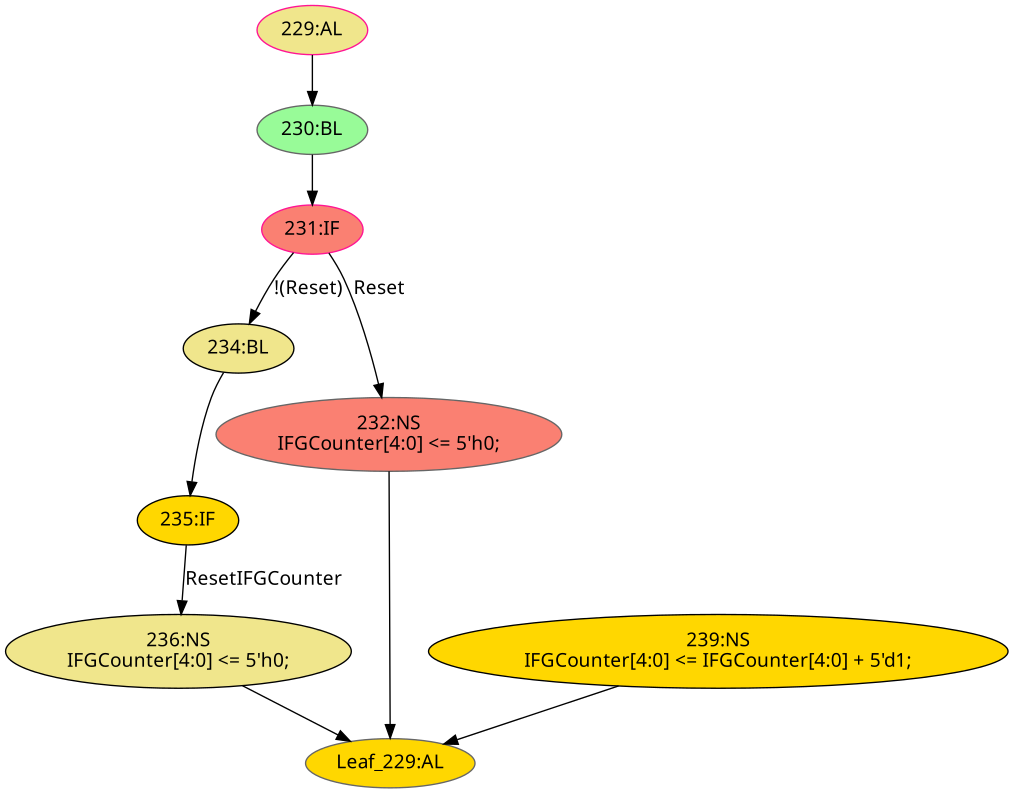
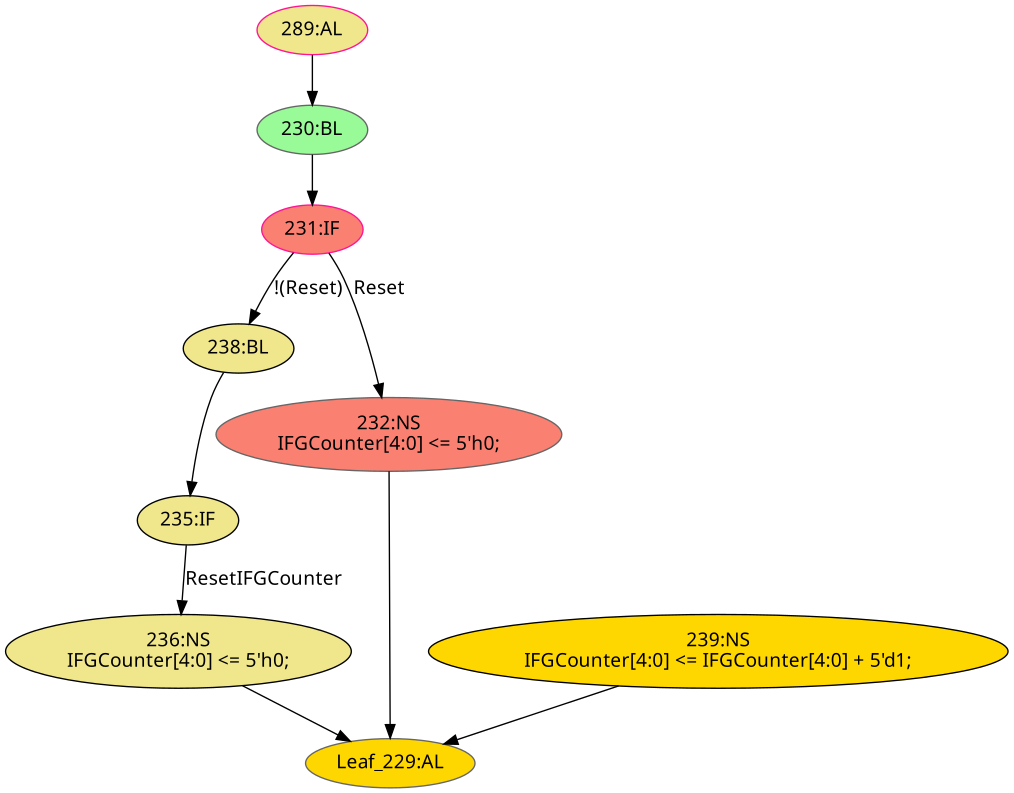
  strict digraph {
    fontname="Noto Sans"
    node [color=black fillcolor=khaki fontname="Noto Sans" statements="[]" style=filled typ=NonblockingSubstitution]
    edge [cond="[]" fontname="Noto Sans" lineno=None]
-   n1 [ast="<pyverilog.vparser.ast.Always object at 0x7f9a3ca40a10>" clk_sens=True color=deeppink label="229:AL" sens="['MRxClk', 'Reset']" typ=Always use_var="['Reset', 'ResetIFGCounter', 'IncrementIFGCounter', 'IFGCounter']"]
+   n1 [ast="<pyverilog.vparser.ast.Always object at 0x7f9a3ca40a10>" clk_sens=True color=deeppink label="289:AL" sens="['MRxClk', 'Reset']" typ=Always use_var="['Reset', 'ResetIFGCounter', 'IncrementIFGCounter', 'IFGCounter']"]
    n2 [ast="<pyverilog.vparser.ast.Block object at 0x7f9a3ca40b90>" color=gray40 fillcolor=palegreen label="230:BL" typ=Block]
    n3 [ast="<pyverilog.vparser.ast.IfStatement object at 0x7f9a3ca40bd0>" color=deeppink fillcolor=salmon label="231:IF" typ=IfStatement]
-   n4 [ast="<pyverilog.vparser.ast.Block object at 0x7f9a3ca40c50>" label="234:BL" typ=Block]
+   n4 [ast="<pyverilog.vparser.ast.Block object at 0x7f9a3ca40c50>" label="238:BL" typ=Block]
    n5 [ast="<pyverilog.vparser.ast.NonblockingSubstitution object at 0x7f9a3c9ca390>" color=gray40 fillcolor=salmon label="232:NS\nIFGCounter[4:0] <= 5'h0;" statements="[<pyverilog.vparser.ast.NonblockingSubstitution object at 0x7f9a3c9ca390>]"]
    n6 [ast="<pyverilog.vparser.ast.NonblockingSubstitution object at 0x7f9a3c9ca150>" label="236:NS\nIFGCounter[4:0] <= 5'h0;" statements="[<pyverilog.vparser.ast.NonblockingSubstitution object at 0x7f9a3c9ca150>]"]
    n7 [color=gray40 def_var="['IFGCounter']" fillcolor=gold label="Leaf_229:AL" statements="" typ=""]
-   n8 [ast="<pyverilog.vparser.ast.IfStatement object at 0x7f9a3ca40c90>" fillcolor=gold label="235:IF" typ=IfStatement]
+   n8 [ast="<pyverilog.vparser.ast.IfStatement object at 0x7f9a3ca40c90>" label="235:IF" typ=IfStatement]
    n9 [ast="<pyverilog.vparser.ast.NonblockingSubstitution object at 0x7f9a3ca40d50>" fillcolor=gold label="239:NS\nIFGCounter[4:0] <= IFGCounter[4:0] + 5'd1;" statements="[<pyverilog.vparser.ast.NonblockingSubstitution object at 0x7f9a3ca40d50>]"]
    n1 -> n2
    n2 -> n3
    n3 -> n4 [cond="['Reset']" label="!(Reset)" lineno=231]
    n3 -> n5 [cond="['Reset']" label=Reset lineno=231]
    n4 -> n8
    n5 -> n7
    n6 -> n7
    n8 -> n6 [cond="['ResetIFGCounter']" label=ResetIFGCounter lineno=235]
    n9 -> n7
  }
